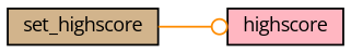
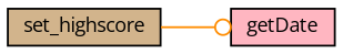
  digraph {
    rankdir=LR
    fontname="Open Sans"
    node [color=black fontname="Open Sans" fontsize=10 shape=record style=filled]
    n1 [fillcolor=tan fontcolor=black height=0.2 label=set_highscore width=0.4]
-   n2 [fillcolor=lightpink height=0.2 label=highscore width=0.4]
+   n2 [fillcolor=lightpink height=0.2 label=getDate width=0.4]
    n1 -> n2 [color=darkorange fontname="Open Sans" fontsize=10 labelfontname=Helvetica labelfontsize=10 style=solid arrowhead=odot]
  }
